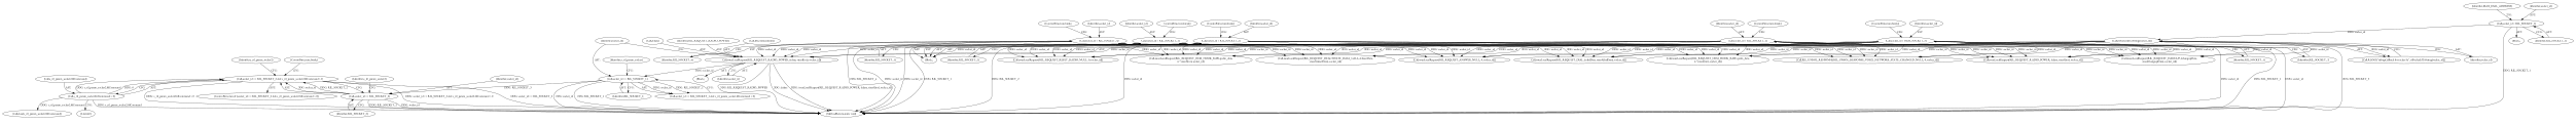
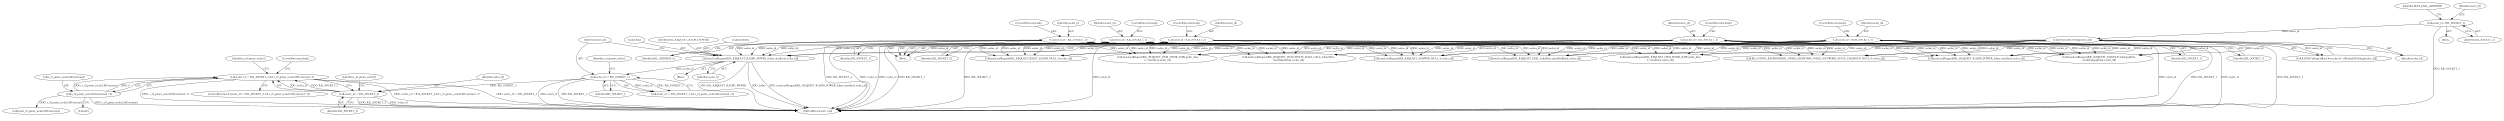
  digraph {
    fontname="EB Garamond"
    node [fontname="EB Garamond"]
    edge [fontname="EB Garamond"]
    n1 [label="(Call,socket_id == RIL_SOCKET_2 && s_ril_param_socket2.fdCommand > 0)"]
    n2 [label="(Call,socket_id == RIL_SOCKET_2)"]
    n3 [label="(Call,s_ril_param_socket2.fdCommand > 0)"]
    n4 [label="(ControlStructure,if (socket_id == RIL_SOCKET_2 && s_ril_param_socket2.fdCommand > 0))"]
    n5 [label="(MethodReturn,static void)"]
    n6 [label="(Identifier,RIL_SOCKET_2)"]
    n7 [label="(Literal,0)"]
    n8 [label="(Call,close(s_ril_param_socket2.fdCommand))"]
    n9 [label="(Call,socket_id == RIL_SOCKET_1)"]
    n10 [label="(Call,socket_id == RIL_SOCKET_1 && s_ril_param_socket.fdCommand > 0)"]
    n11 [label="(Identifier,RIL_SOCKET_1)"]
    n12 [label="(Call,issueLocalRequest(RIL_REQUEST_RADIO_POWER, &data, sizeof(int), socket_id))"]
    n13 [label="(Block,)"]
    n14 [label="(Identifier,socket_id)"]
    n15 [label="(Call,socket_id = RIL_SOCKET_1)"]
    n16 [label="(Call,issueLocalRequest(RIL_REQUEST_HANGUP, &hangupData,\n sizeof(hangupData), socket_id))"]
    n17 [label="(Call,issueLocalRequest(RIL_REQUEST_DIAL, &dialData, sizeof(dialData), socket_id))"]
    n18 [label="(Call,issueLocalRequest(RIL_REQUEST_RESET_RADIO, NULL, 0, socket_id))"]
    n19 [label="(Call,issueLocalRequest(RIL_REQUEST_OEM_HOOK_RAW, qxdm_data,\n 6 * sizeof(int), socket_id))"]
    n20 [label="(Block,)"]
    n21 [label="(Call,issueLocalRequest(RIL_REQUEST_OEM_HOOK_RAW, qxdm_data,\n 6 * sizeof(int), socket_id))"]
    n22 [label="(Call,issueLocalRequest(RIL_REQUEST_DEACTIVATE_DATA_CALL, &deactData,\n sizeof(deactData), socket_id))"]
    n23 [label="(Identifier,RIL_SOCKET_1)"]
    n24 [label="(Call,issueLocalRequest(RIL_REQUEST_ANSWER, NULL, 0, socket_id))"]
    n25 [label="(Call,issueLocalRequest(RIL_REQUEST_RADIO_POWER, &data, sizeof(int), socket_id))"]
    n26 [label="(Call,RIL_UNSOL_RESPONSE(RIL_UNSOL_RESPONSE_VOICE_NETWORK_STATE_CHANGED, NULL, 0, socket_id))"]
    n27 [label="(Call,socket_id = RIL_SOCKET_2)"]
    n28 [label="(Identifier,RIL_SOCKET_2)"]
    n29 [label="(Call,socket_id = RIL_SOCKET_4)"]
-   n30 [label="(Identifier,RIL_SOCKET_4)"]
+   n30 [label="(Identifier,RIL_ADDRESS_4)"]
    n31 [label="(Call,socket_id = RIL_SOCKET_1)"]
    n32 [label="(Identifier,RIL_SOCKET_1)"]
    n33 [label="(Call,rilSocketIdToString(socket_id))"]
    n34 [label="(Call,RLOGI(\"debugCallback for socket %s\", rilSocketIdToString(socket_id)))"]
    n35 [label="(Identifier,socket_id)"]
    n36 [label="(Call,socket_id = RIL_SOCKET_1)"]
    n37 [label="(Block,)"]
    n38 [label="(Identifier,RIL_SOCKET_1)"]
    n39 [label="(Call,socket_id = OEM_SOCKET_3)"]
    n40 [label="(Identifier,RIL_SOCKET_3)"]
    n41 [label="(Identifier,socket_id)"]
    n42 [label="(ControlStructure,break;)"]
    n43 [label="(Identifier,s_ril_param_socket)"]
    n44 [label="(Identifier,socket_id)"]
-   n45 [label="(Call,fdCommand(int))"]
+   n45 [label="(Call,sizeof(int))"]
    n46 [label="(ControlStructure,break;)"]
    n47 [label="(Identifier,socket_id)"]
    n48 [label="(Identifier,s_ril_param_socket2)"]
    n49 [label="(ControlStructure,break;)"]
    n50 [label="(ControlStructure,break;)"]
    n51 [label="(Identifier,MAX_DIAL_ADDRESS)"]
    n52 [label="(Call,&data)"]
    n53 [label="(Identifier,socket_id)"]
    n54 [label="(Identifier,s_ril_param_socket2)"]
    n55 [label="(Identifier,socket_id)"]
    n56 [label="(ControlStructure,break;)"]
    n57 [label="(Identifier,socket_id)"]
    n58 [label="(Identifier,socket_id)"]
    n59 [label="(Identifier,socket_id)"]
    n60 [label="(ControlStructure,break;)"]
    n61 [label="(Identifier,RIL_REQUEST_RADIO_POWER)"]
    n62 [label="(Call,s_ril_param_socket2.fdCommand)"]
    n1 -> n2 [label="CFG: "]
    n1 -> n3 [label="CFG: "]
    n1 -> n4 [label="AST: "]
    n1 -> n5 [label="DDG: socket_id == RIL_SOCKET_2"]
    n1 -> n5 [label="DDG: s_ril_param_socket2.fdCommand > 0"]
    n1 -> n5 [label="DDG: socket_id == RIL_SOCKET_2 && s_ril_param_socket2.fdCommand > 0"]
    n2 -> n1 [label="AST: "]
    n2 -> n1 [label="DDG: socket_id"]
    n2 -> n1 [label="DDG: RIL_SOCKET_2"]
    n2 -> n5 [label="DDG: RIL_SOCKET_2"]
    n2 -> n5 [label="DDG: socket_id"]
    n2 -> n6 [label="CFG: "]
    n3 -> n1 [label="AST: "]
    n3 -> n1 [label="DDG: s_ril_param_socket2.fdCommand"]
    n3 -> n1 [label="DDG: 0"]
    n3 -> n5 [label="DDG: s_ril_param_socket2.fdCommand"]
    n3 -> n7 [label="CFG: "]
    n3 -> n8 [label="DDG: s_ril_param_socket2.fdCommand"]
    n6 -> n2 [label="AST: "]
    n9 -> n2 [label="DDG: RIL_SOCKET_3"]
    n9 -> n5 [label="DDG: RIL_SOCKET_1"]
    n9 -> n5 [label="DDG: socket_id"]
    n9 -> n10 [label="AST: "]
    n9 -> n10 [label="DDG: socket_id"]
    n9 -> n10 [label="DDG: RIL_SOCKET_1"]
    n9 -> n11 [label="CFG: "]
    n10 -> n9 [label="CFG: "]
    n11 -> n9 [label="AST: "]
    n12 -> n5 [label="DDG: issueLocalRequest(RIL_REQUEST_RADIO_POWER, &data, sizeof(int), socket_id)"]
    n12 -> n5 [label="DDG: RIL_REQUEST_RADIO_POWER"]
    n12 -> n5 [label="DDG: &data"]
    n12 -> n9 [label="DDG: socket_id"]
    n12 -> n13 [label="AST: "]
    n12 -> n14 [label="CFG: "]
    n14 -> n12 [label="AST: "]
    n15 -> n5 [label="DDG: socket_id"]
    n15 -> n5 [label="DDG: RIL_SOCKET_1"]
    n15 -> n12 [label="DDG: socket_id"]
    n15 -> n16 [label="DDG: socket_id"]
    n15 -> n17 [label="DDG: socket_id"]
    n15 -> n18 [label="DDG: socket_id"]
    n15 -> n19 [label="DDG: socket_id"]
    n15 -> n20 [label="AST: "]
    n15 -> n21 [label="DDG: socket_id"]
    n15 -> n22 [label="DDG: socket_id"]
    n15 -> n23 [label="CFG: "]
    n15 -> n24 [label="DDG: socket_id"]
    n15 -> n25 [label="DDG: socket_id"]
    n15 -> n26 [label="DDG: socket_id"]
    n23 -> n15 [label="AST: "]
    n27 -> n5 [label="DDG: RIL_SOCKET_2"]
    n27 -> n5 [label="DDG: socket_id"]
    n27 -> n12 [label="DDG: socket_id"]
    n27 -> n16 [label="DDG: socket_id"]
    n27 -> n17 [label="DDG: socket_id"]
    n27 -> n18 [label="DDG: socket_id"]
    n27 -> n19 [label="DDG: socket_id"]
    n27 -> n20 [label="AST: "]
    n27 -> n21 [label="DDG: socket_id"]
    n27 -> n22 [label="DDG: socket_id"]
    n27 -> n24 [label="DDG: socket_id"]
    n27 -> n25 [label="DDG: socket_id"]
    n27 -> n26 [label="DDG: socket_id"]
    n27 -> n28 [label="CFG: "]
    n28 -> n27 [label="AST: "]
    n29 -> n5 [label="DDG: RIL_SOCKET_4"]
    n29 -> n5 [label="DDG: socket_id"]
    n29 -> n12 [label="DDG: socket_id"]
    n29 -> n16 [label="DDG: socket_id"]
    n29 -> n17 [label="DDG: socket_id"]
    n29 -> n18 [label="DDG: socket_id"]
    n29 -> n19 [label="DDG: socket_id"]
    n29 -> n20 [label="AST: "]
    n29 -> n21 [label="DDG: socket_id"]
    n29 -> n22 [label="DDG: socket_id"]
    n29 -> n24 [label="DDG: socket_id"]
    n29 -> n25 [label="DDG: socket_id"]
    n29 -> n26 [label="DDG: socket_id"]
    n29 -> n30 [label="CFG: "]
    n30 -> n29 [label="AST: "]
    n31 -> n5 [label="DDG: RIL_SOCKET_1"]
    n31 -> n5 [label="DDG: socket_id"]
    n31 -> n12 [label="DDG: socket_id"]
    n31 -> n16 [label="DDG: socket_id"]
    n31 -> n17 [label="DDG: socket_id"]
    n31 -> n18 [label="DDG: socket_id"]
    n31 -> n19 [label="DDG: socket_id"]
    n31 -> n20 [label="AST: "]
    n31 -> n21 [label="DDG: socket_id"]
    n31 -> n22 [label="DDG: socket_id"]
    n31 -> n24 [label="DDG: socket_id"]
    n31 -> n25 [label="DDG: socket_id"]
    n31 -> n26 [label="DDG: socket_id"]
    n31 -> n32 [label="CFG: "]
    n32 -> n31 [label="AST: "]
    n33 -> n12 [label="DDG: socket_id"]
    n33 -> n16 [label="DDG: socket_id"]
    n33 -> n17 [label="DDG: socket_id"]
    n33 -> n18 [label="DDG: socket_id"]
    n33 -> n19 [label="DDG: socket_id"]
    n33 -> n21 [label="DDG: socket_id"]
    n33 -> n22 [label="DDG: socket_id"]
    n33 -> n24 [label="DDG: socket_id"]
    n33 -> n25 [label="DDG: socket_id"]
    n33 -> n26 [label="DDG: socket_id"]
    n33 -> n34 [label="AST: "]
    n33 -> n34 [label="DDG: socket_id"]
    n33 -> n35 [label="CFG: "]
    n34 -> n33 [label="CFG: "]
    n35 -> n33 [label="AST: "]
    n36 -> n5 [label="DDG: RIL_SOCKET_1"]
    n36 -> n33 [label="DDG: socket_id"]
    n36 -> n37 [label="AST: "]
    n36 -> n38 [label="CFG: "]
    n38 -> n36 [label="AST: "]
    n39 -> n5 [label="DDG: RIL_SOCKET_3"]
    n39 -> n5 [label="DDG: socket_id"]
    n39 -> n12 [label="DDG: socket_id"]
    n39 -> n16 [label="DDG: socket_id"]
    n39 -> n17 [label="DDG: socket_id"]
    n39 -> n18 [label="DDG: socket_id"]
    n39 -> n19 [label="DDG: socket_id"]
    n39 -> n20 [label="AST: "]
    n39 -> n21 [label="DDG: socket_id"]
    n39 -> n22 [label="DDG: socket_id"]
    n39 -> n24 [label="DDG: socket_id"]
    n39 -> n25 [label="DDG: socket_id"]
    n39 -> n26 [label="DDG: socket_id"]
    n39 -> n40 [label="CFG: "]
    n40 -> n39 [label="AST: "]
    n41 -> n31 [label="AST: "]
    n42 -> n39 [label="CFG: "]
    n43 -> n9 [label="CFG: "]
    n44 -> n39 [label="AST: "]
    n45 -> n12 [label="AST: "]
    n46 -> n31 [label="CFG: "]
    n47 -> n15 [label="AST: "]
    n48 -> n2 [label="CFG: "]
    n49 -> n27 [label="CFG: "]
    n50 -> n29 [label="CFG: "]
    n51 -> n36 [label="CFG: "]
    n52 -> n12 [label="AST: "]
    n53 -> n29 [label="AST: "]
    n54 -> n1 [label="CFG: "]
    n55 -> n27 [label="AST: "]
    n56 -> n1 [label="CFG: "]
    n57 -> n36 [label="AST: "]
    n58 -> n2 [label="AST: "]
    n59 -> n9 [label="AST: "]
    n59 -> n12 [label="CFG: "]
    n60 -> n15 [label="CFG: "]
    n61 -> n12 [label="AST: "]
    n62 -> n3 [label="AST: "]
  }
